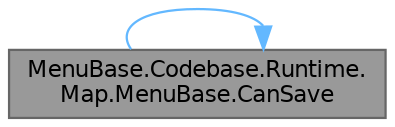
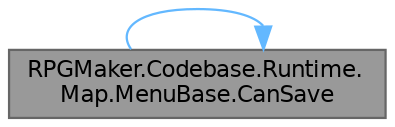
  digraph {
    rankdir=LR
-   n1 [color=gray40 fillcolor=grey60 fontcolor=black fontname=Helvetica fontsize=10 height=0.2 label="MenuBase.Codebase.Runtime.\lMap.MenuBase.CanSave" shape=box style=filled width=0.4]
+   n1 [color=gray40 fillcolor=grey60 fontcolor=black fontname=Helvetica fontsize=10 height=0.2 label="RPGMaker.Codebase.Runtime.\lMap.MenuBase.CanSave" shape=box style=filled width=0.4]
    n1 -> n1 [color=steelblue1 fontname=Helvetica fontsize=10 labelfontname=Helvetica labelfontsize=10 style=solid]
  }
